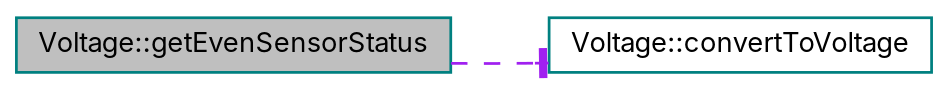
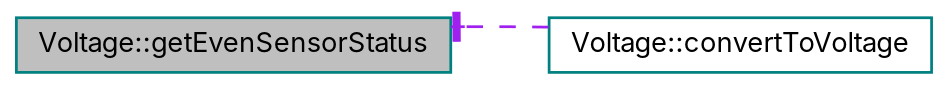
  digraph {
    rankdir=LR
    fontname=Inter
    node [color=teal fontname=Inter fontsize=10 shape=record style=filled]
    n1 [fillcolor=grey75 fontcolor=black height=0.2 label="Voltage::getEvenSensorStatus" width=0.4]
    n2 [fillcolor=white height=0.2 label="Voltage::convertToVoltage" width=0.4]
-   n1 -> n2 [color=purple fontname=Inter fontsize=10 labelfontname=Helvetica labelfontsize=10 style=dashed arrowhead=tee]
+   n2 -> n1 [color=purple fontname=Inter fontsize=10 labelfontname=Helvetica labelfontsize=10 style=dashed arrowhead=tee]
  }
